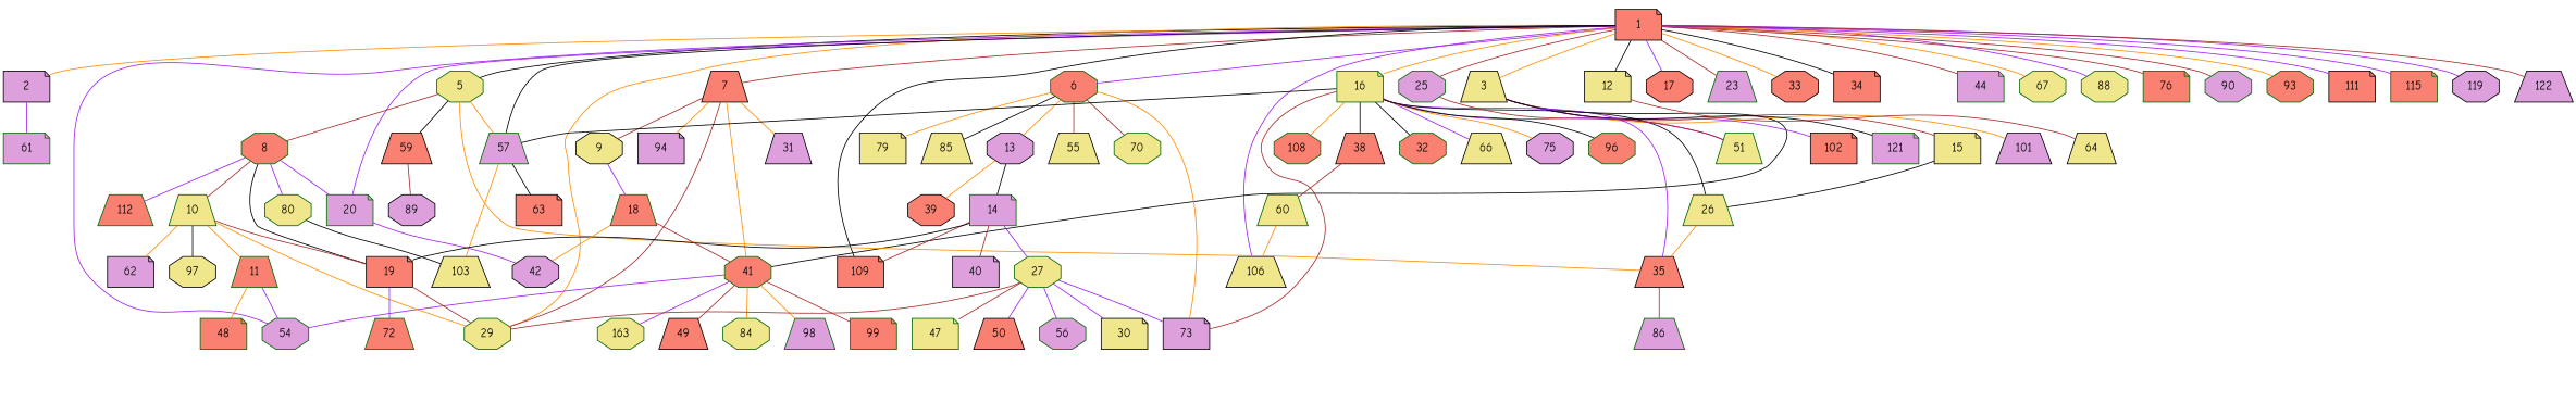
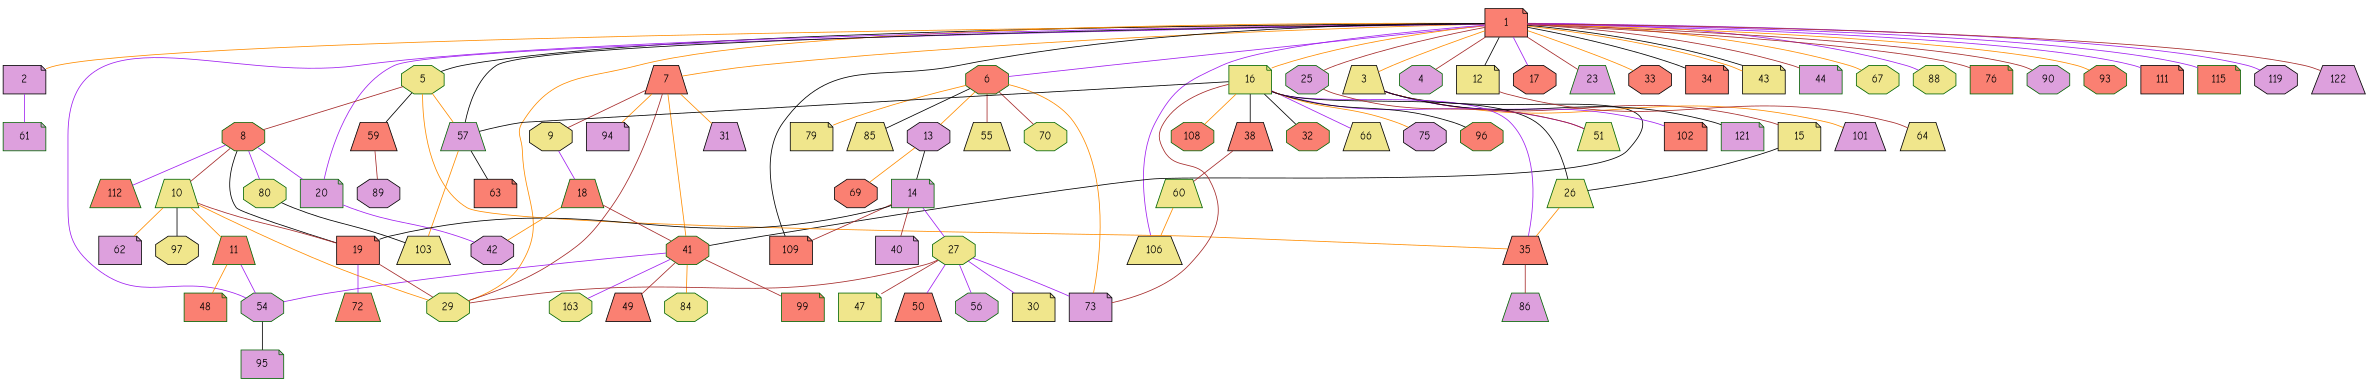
  graph {
    fontname="Comic Neue"
    node [color=darkgreen fillcolor=salmon fontname="Comic Neue" shape=octagon style=filled]
    edge [color=darkorange fontname="Comic Neue"]
    1 [color=black shape=note]
    2 [color=black fillcolor=plum shape=note]
    3 [color=black fillcolor=khaki shape=trapezium]
+   4 [fillcolor=plum]
    5 [fillcolor=khaki super="+46+107"]
    6
    7 [color=black shape=trapezium]
    12 [color=black fillcolor=khaki shape=note]
    16 [fillcolor=khaki shape=note]
    17 [color=black super="+123+24"]
    20 [fillcolor=plum shape=note super="+120"]
    23 [fillcolor=plum shape=trapezium]
    25 [fillcolor=plum]
    29 [fillcolor=khaki super="+104+36"]
    33 [color=black super="+124"]
    34 [color=black shape=note]
+   43 [color=black fillcolor=khaki shape=note super="+105"]
    44 [fillcolor=plum shape=note super="+81"]
    54 [fillcolor=plum]
    57 [fillcolor=plum shape=trapezium]
    67 [fillcolor=khaki]
    n22 [fillcolor=khaki label=88]
    76 [shape=note]
    90 [fillcolor=plum]
    93
    106 [color=black fillcolor=khaki shape=trapezium]
    109 [color=black shape=note]
    111 [color=black shape=note]
    115 [shape=note super="+116"]
    119 [color=black fillcolor=plum]
    122 [color=black fillcolor=plum shape=trapezium]
    61 [fillcolor=plum shape=note]
    15 [color=black fillcolor=khaki shape=note]
    41
    101 [color=black fillcolor=plum shape=trapezium]
    102 [color=black shape=note]
    121 [fillcolor=plum shape=note]
    8 [super="+58"]
    35 [color=black shape=trapezium super="+65"]
    59 [color=black shape=trapezium]
    13 [color=black fillcolor=plum super="+52+100"]
    55 [color=black fillcolor=khaki shape=trapezium super="+91"]
    70 [fillcolor=khaki]
    73 [color=black fillcolor=plum shape=note]
    79 [color=black fillcolor=khaki shape=note]
    85 [color=black fillcolor=khaki shape=trapezium]
    9 [color=black fillcolor=khaki]
    31 [color=black fillcolor=plum shape=trapezium]
    94 [color=black fillcolor=plum shape=note]
    64 [color=black fillcolor=khaki shape=trapezium]
    26 [fillcolor=khaki shape=trapezium]
    32 [super="+82"]
    38 [color=black shape=trapezium]
    51 [fillcolor=khaki shape=trapezium]
    66 [color=black fillcolor=khaki shape=trapezium]
    75 [color=black fillcolor=plum]
    96
    108
    42 [color=black fillcolor=plum super="+126"]
+   95 [fillcolor=plum shape=note]
    63 [color=black shape=note]
    103 [color=black fillcolor=khaki shape=trapezium super="+117"]
    49 [color=black shape=trapezium]
    84 [fillcolor=khaki]
-   98 [fillcolor=plum shape=trapezium]
    99 [shape=note]
    n67 [fillcolor=khaki label=163]
    10 [fillcolor=khaki shape=trapezium]
    19 [color=black shape=note super="+87+110+21+37"]
    80 [fillcolor=khaki]
    112 [shape=trapezium]
    86 [fillcolor=plum shape=trapezium]
    89 [color=black fillcolor=plum]
    14 [fillcolor=plum shape=note super="+28+39+22"]
-   69 [color=black label=39]
+   69 [color=black]
    18 [shape=trapezium]
    11 [shape=trapezium]
    62 [color=black fillcolor=plum shape=note]
    97 [color=black fillcolor=khaki]
    72 [shape=trapezium]
    48 [shape=note]
    27 [fillcolor=khaki super="+45+53"]
    40 [color=black fillcolor=plum shape=note]
    30 [color=black fillcolor=khaki shape=note]
    47 [fillcolor=khaki shape=note super="+74"]
    50 [color=black shape=trapezium]
    56 [fillcolor=plum]
    60 [fillcolor=khaki shape=trapezium]
    1 -- 2
    1 -- 3
+   1 -- 4 [color=brown]
    1 -- 5 [color=black weight=2]
    1 -- 6 [color=purple]
-   1 -- 7 [color=brown]
+   1 -- 7
    1 -- 12 [color=black]
    1 -- 16
    1 -- 17 [color=purple]
    1 -- 20 [color=purple]
    1 -- 23 [color=brown]
    1 -- 25 [color=brown]
    1 -- 29
    1 -- 33
    1 -- 34 [color=black]
+   1 -- 43
+   1 -- 43 [color=black]
    1 -- 44 [color=brown]
    1 -- 54 [color=purple]
    1 -- 57 [color=black]
    1 -- 67
    1 -- n22 [color=purple]
    1 -- 76 [color=brown]
    1 -- 90 [color=brown]
    1 -- 93
    1 -- 106 [color=purple]
    1 -- 109 [color=black]
    1 -- 111 [color=purple]
    1 -- 115 [color=purple]
    1 -- 119 [color=purple]
    1 -- 122 [color=brown]
    2 -- 61 [color=purple]
    3 -- 15 [color=brown]
    3 -- 41 [color=black]
    3 -- 101
    3 -- 102 [color=purple]
    3 -- 121 [color=black]
    5 -- 57
    5 -- 8 [color=brown]
    5 -- 35
    5 -- 59 [color=black]
    6 -- 13
    6 -- 55 [color=brown]
    6 -- 70 [color=brown]
    6 -- 73
    6 -- 79
    6 -- 85 [color=black]
    7 -- 29 [color=brown]
    7 -- 41
    7 -- 9 [color=brown]
    7 -- 31
    7 -- 94
    12 -- 64 [color=brown]
    16 -- 57 [color=black]
    16 -- 35 [color=purple]
    16 -- 73 [color=brown]
    16 -- 26 [color=black]
    16 -- 32 [color=black]
    16 -- 38 [color=black]
    16 -- 51 [color=purple]
    16 -- 66 [color=purple]
    16 -- 75
    16 -- 96 [color=black]
    16 -- 108
    20 -- 42 [color=purple]
    25 -- 51 [color=brown]
+   54 -- 95 [color=black]
    57 -- 63 [color=black]
    57 -- 103
    15 -- 26 [color=black]
    41 -- 54 [color=purple]
    41 -- 49 [color=brown]
    41 -- 84
-   41 -- 98
    41 -- 99 [color=brown]
    41 -- n67 [color=purple]
    8 -- 20 [color=purple]
    8 -- 10 [color=brown]
    8 -- 19 [color=black]
    8 -- 80 [color=purple]
    8 -- 112 [color=purple]
    35 -- 86 [color=brown]
    59 -- 89 [color=brown]
    13 -- 14 [color=black]
    13 -- 69
    9 -- 18 [color=purple]
    26 -- 35
    38 -- 60 [color=brown]
    10 -- 29
    10 -- 19 [color=brown weight=2]
    10 -- 11
    10 -- 62
    10 -- 97 [color=black]
    19 -- 29 [color=brown weight=2]
    19 -- 72 [color=purple]
    80 -- 103 [color=black]
    14 -- 109 [color=brown]
    14 -- 19 [color=black]
    14 -- 27 [color=purple]
    14 -- 40 [color=brown]
    18 -- 41 [color=brown]
    18 -- 42
    11 -- 54 [color=purple]
    11 -- 48
    27 -- 29 [color=brown]
    27 -- 73 [color=purple]
    27 -- 30 [color=purple]
    27 -- 47 [color=brown]
    27 -- 50 [color=purple]
    27 -- 56 [color=purple]
    60 -- 106
  }
